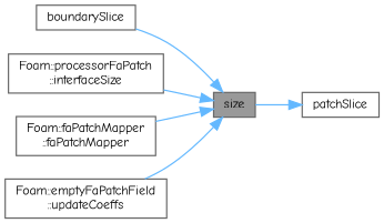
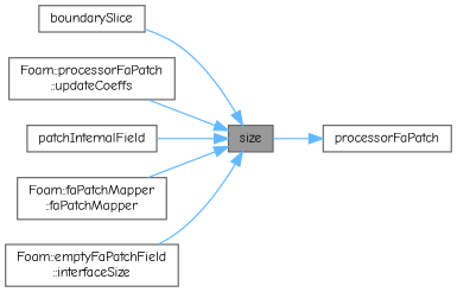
  digraph {
    fontname="Comic Neue"
    rankdir=RL
    node [color=grey40 fillcolor=white fontname="Comic Neue" fontsize=10 shape=box style=filled]
    edge [color=steelblue1 dir=back fontname="Comic Neue" fontsize=10 labelfontname=Helvetica labelfontsize=10 style=solid]
    n1 [color=gray40 fillcolor=grey60 fontcolor=black height=0.2 label=size width=0.4]
    n2 [height=0.2 label=boundarySlice width=0.4]
-   n3 [height=0.2 label="Foam::processorFaPatch\l::interfaceSize" width=0.4]
+   n3 [height=0.2 label="Foam::processorFaPatch\l::updateCoeffs" width=0.4]
+   n4 [height=0.2 label=patchInternalField width=0.4]
    n5 [height=0.2 label="Foam::faPatchMapper\l::faPatchMapper" width=0.4]
-   n6 [height=0.2 label="Foam::emptyFaPatchField\l::updateCoeffs" width=0.4]
-   n7 [height=0.2 label=patchSlice width=0.4]
+   n6 [height=0.2 label="Foam::emptyFaPatchField\l::interfaceSize" width=0.4]
+   n7 [height=0.2 label=processorFaPatch width=0.4]
    n1 -> n2
    n1 -> n3
+   n1 -> n4
    n1 -> n5
    n1 -> n6
    n7 -> n1
  }
